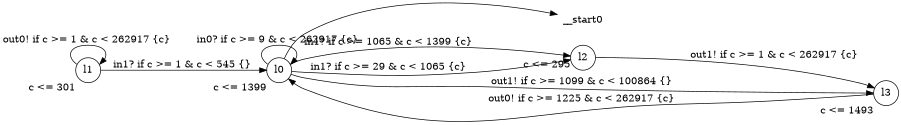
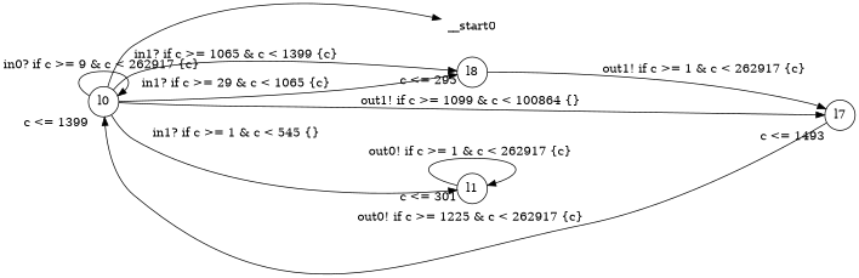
  digraph {
    rankdir=LR
    node [shape=circle margin=0]
    __start0 [shape=none margin=""]
    n2 [label=l0 xlabel="c <= 1399"]
-   n3 [label=l2 xlabel="c <= 295"]
-   n4 [label=l3 xlabel="c <= 1493"]
+   n3 [label=l8 xlabel="c <= 295"]
+   n4 [label=l7 xlabel="c <= 1493"]
    n5 [label=l1 xlabel="c <= 301"]
    n2 -> __start0
    n2 -> n2 [label="in0? if c >= 9 & c < 262917 {c} "]
    n2 -> n3 [label="in1? if c >= 1065 & c < 1399 {c} "]
    n2 -> n3 [label="in1? if c >= 29 & c < 1065 {c} "]
    n2 -> n4 [label="out1! if c >= 1099 & c < 100864 {} "]
    n3 -> n4 [label="out1! if c >= 1 & c < 262917 {c} "]
    n4 -> n2 [label="out0! if c >= 1225 & c < 262917 {c} "]
-   n5 -> n2 [label="in1? if c >= 1 & c < 545 {} "]
+   n2 -> n5 [label="in1? if c >= 1 & c < 545 {} "]
    n5 -> n5 [label="out0! if c >= 1 & c < 262917 {c} "]
  }
